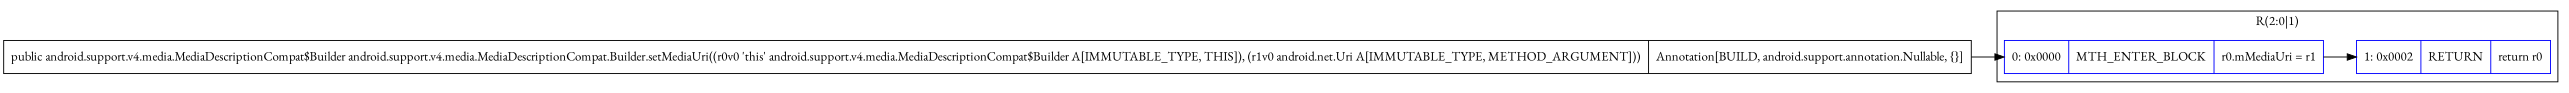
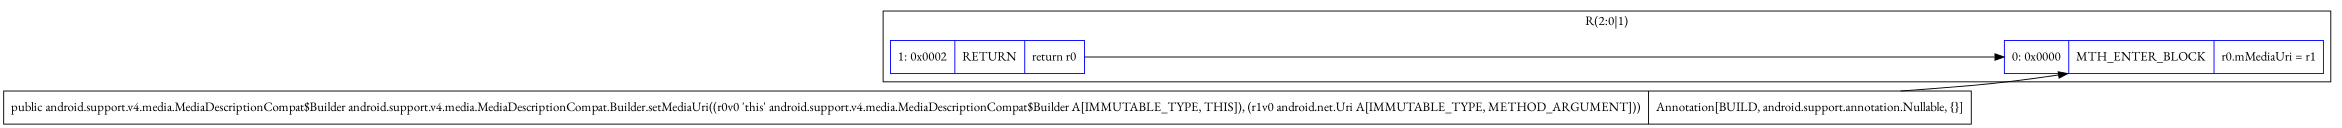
  digraph {
    rankdir=LR
    fontname="EB Garamond"
    node [color=blue shape=record fontname="EB Garamond"]
    edge [fontname="EB Garamond"]
    n1 [label="{0\:\ 0x0000|MTH_ENTER_BLOCK\l|r0.mMediaUri = r1\l}"]
    n2 [label="{1\:\ 0x0002|RETURN\l|return r0\l}"]
    n3 [label="{public android.support.v4.media.MediaDescriptionCompat$Builder android.support.v4.media.MediaDescriptionCompat.Builder.setMediaUri((r0v0 'this' android.support.v4.media.MediaDescriptionCompat$Builder A[IMMUTABLE_TYPE, THIS]), (r1v0 android.net.Uri A[IMMUTABLE_TYPE, METHOD_ARGUMENT]))  | Annotation[BUILD, android.support.annotation.Nullable, \{\}]\l}" color=""]
    subgraph cluster_1 {
      label="R(2:0|1)"
      n1
      n2
    }
-   n1 -> n2
+   n2 -> n1
    n3 -> n1
  }
